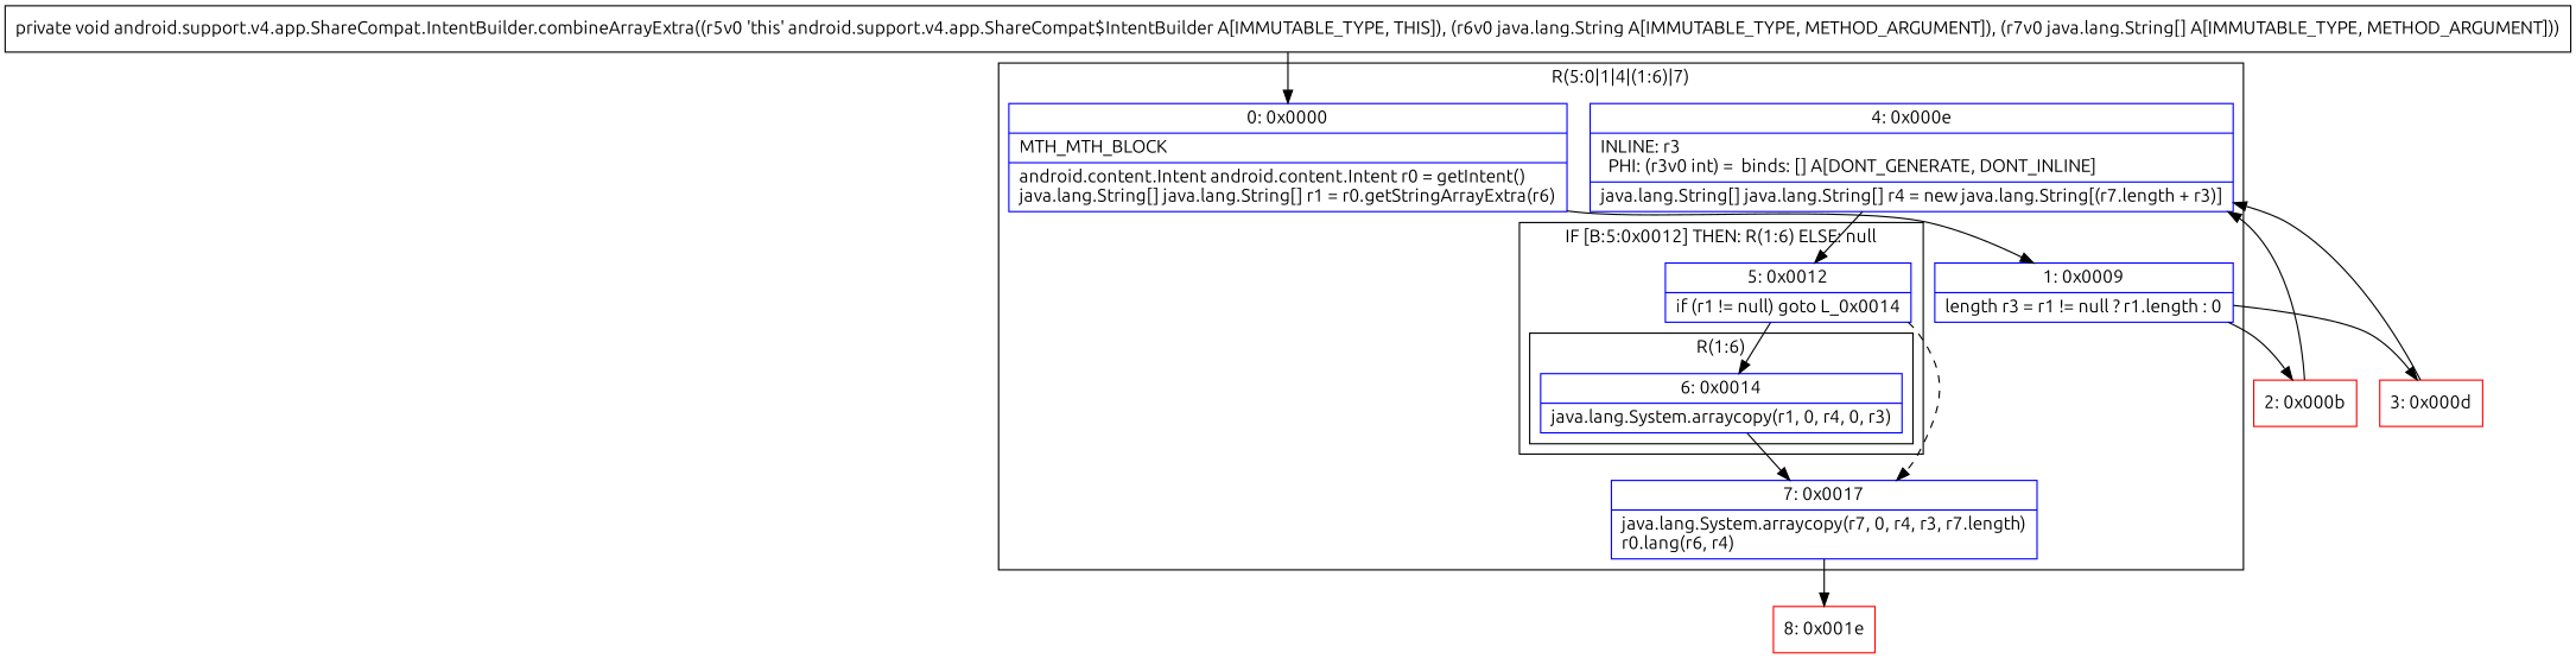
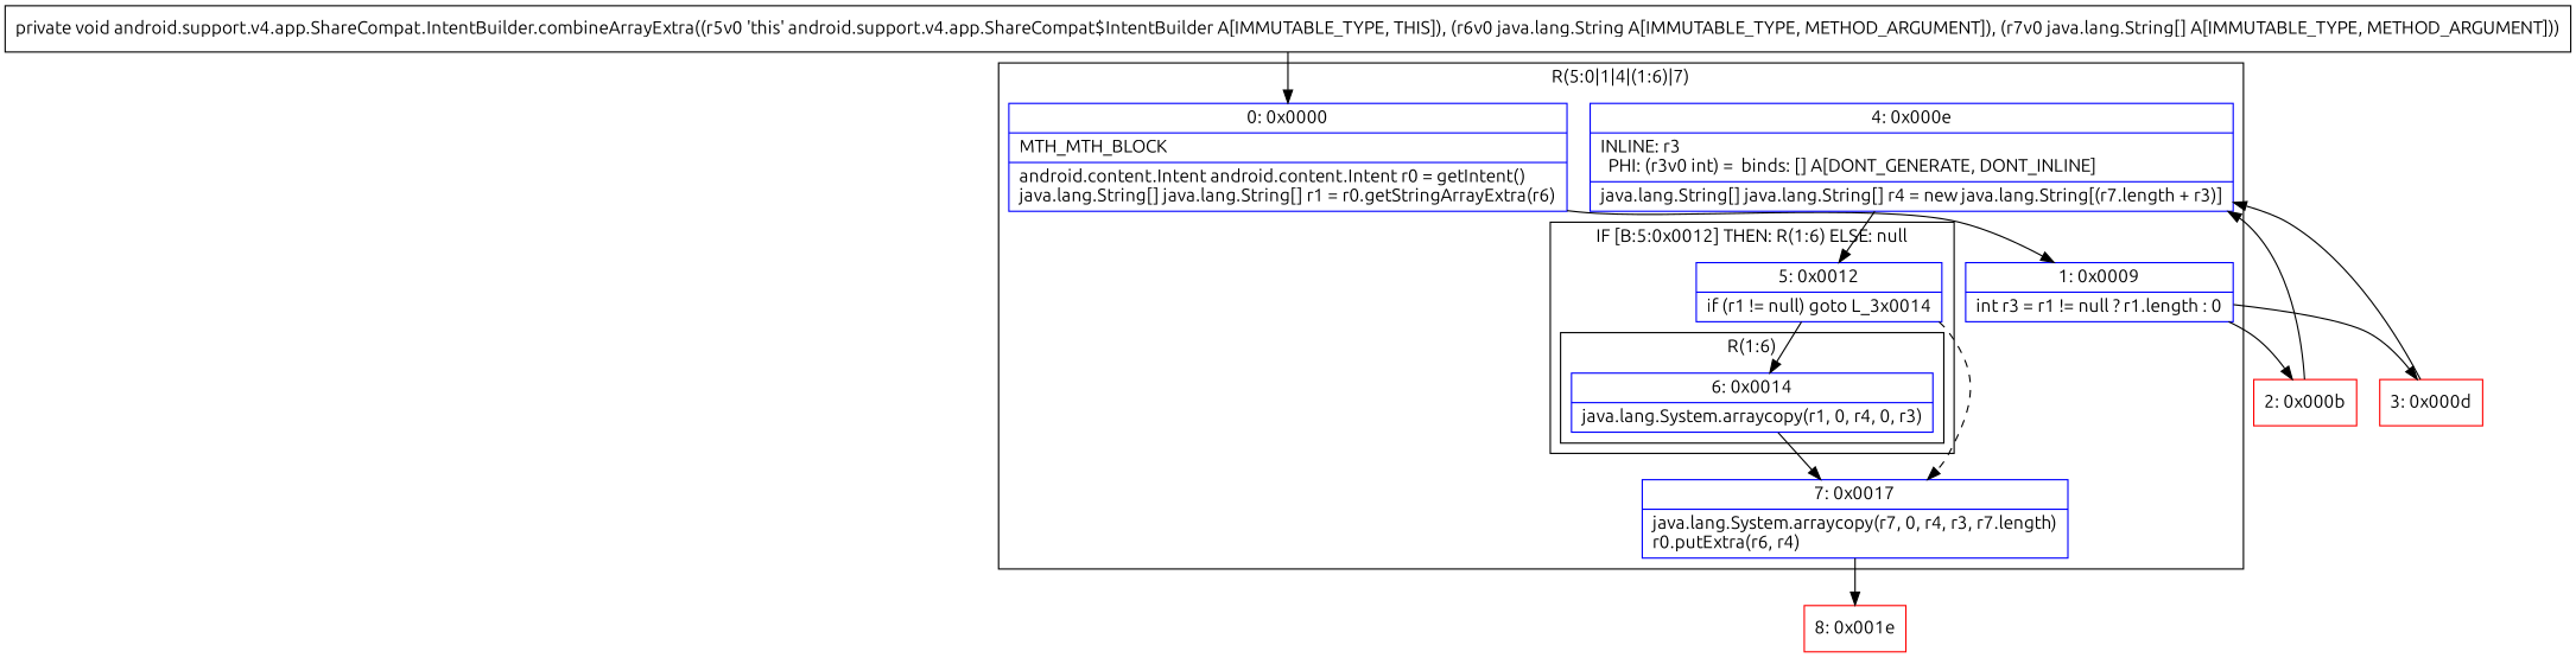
  digraph {
    fontname=Ubuntu
    node [color=blue fontname=Ubuntu shape=record]
    edge [fontname=Ubuntu]
    n1 [label="{6\:\ 0x0014|java.lang.System.arraycopy(r1, 0, r4, 0, r3)\l}"]
-   n2 [label="{5\:\ 0x0012|if (r1 != null) goto L_0x0014\l}"]
+   n2 [label="{5\:\ 0x0012|if (r1 != null) goto L_3x0014\l}"]
    n3 [label="{0\:\ 0x0000|MTH_MTH_BLOCK\l|android.content.Intent android.content.Intent r0 = getIntent()\ljava.lang.String[] java.lang.String[] r1 = r0.getStringArrayExtra(r6)\l}"]
-   n4 [label="{1\:\ 0x0009|length r3 = r1 != null ? r1.length : 0\l}"]
+   n4 [label="{1\:\ 0x0009|int r3 = r1 != null ? r1.length : 0\l}"]
    n5 [label="{4\:\ 0x000e|INLINE: r3 \l  PHI: (r3v0 int) =  binds: [] A[DONT_GENERATE, DONT_INLINE]\l|java.lang.String[] java.lang.String[] r4 = new java.lang.String[(r7.length + r3)]\l}"]
-   n6 [label="{7\:\ 0x0017|java.lang.System.arraycopy(r7, 0, r4, r3, r7.length)\lr0.lang(r6, r4)\l}"]
+   n6 [label="{7\:\ 0x0017|java.lang.System.arraycopy(r7, 0, r4, r3, r7.length)\lr0.putExtra(r6, r4)\l}"]
    n7 [color=red label="{2\:\ 0x000b}"]
    n8 [color=red label="{3\:\ 0x000d}"]
    n9 [color=red label="{8\:\ 0x001e}"]
    n10 [label="{private void android.support.v4.app.ShareCompat.IntentBuilder.combineArrayExtra((r5v0 'this' android.support.v4.app.ShareCompat$IntentBuilder A[IMMUTABLE_TYPE, THIS]), (r6v0 java.lang.String A[IMMUTABLE_TYPE, METHOD_ARGUMENT]), (r7v0 java.lang.String[] A[IMMUTABLE_TYPE, METHOD_ARGUMENT])) }" color=""]
    subgraph cluster_1 {
      label="R(5:0|1|4|(1:6)|7)"
      n3
      n4
      n5
      n6
      subgraph cluster_2 {
        label="IF [B:5:0x0012] THEN: R(1:6) ELSE: null"
        n2
        subgraph cluster_3 {
          label="R(1:6)"
          n1
        }
      }
    }
    n1 -> n6
    n2 -> n1
    n2 -> n6 [style=dashed]
    n3 -> n4
    n4 -> n7
    n4 -> n8
    n5 -> n2
    n6 -> n9
    n7 -> n5
    n8 -> n5
    n10 -> n3
  }
